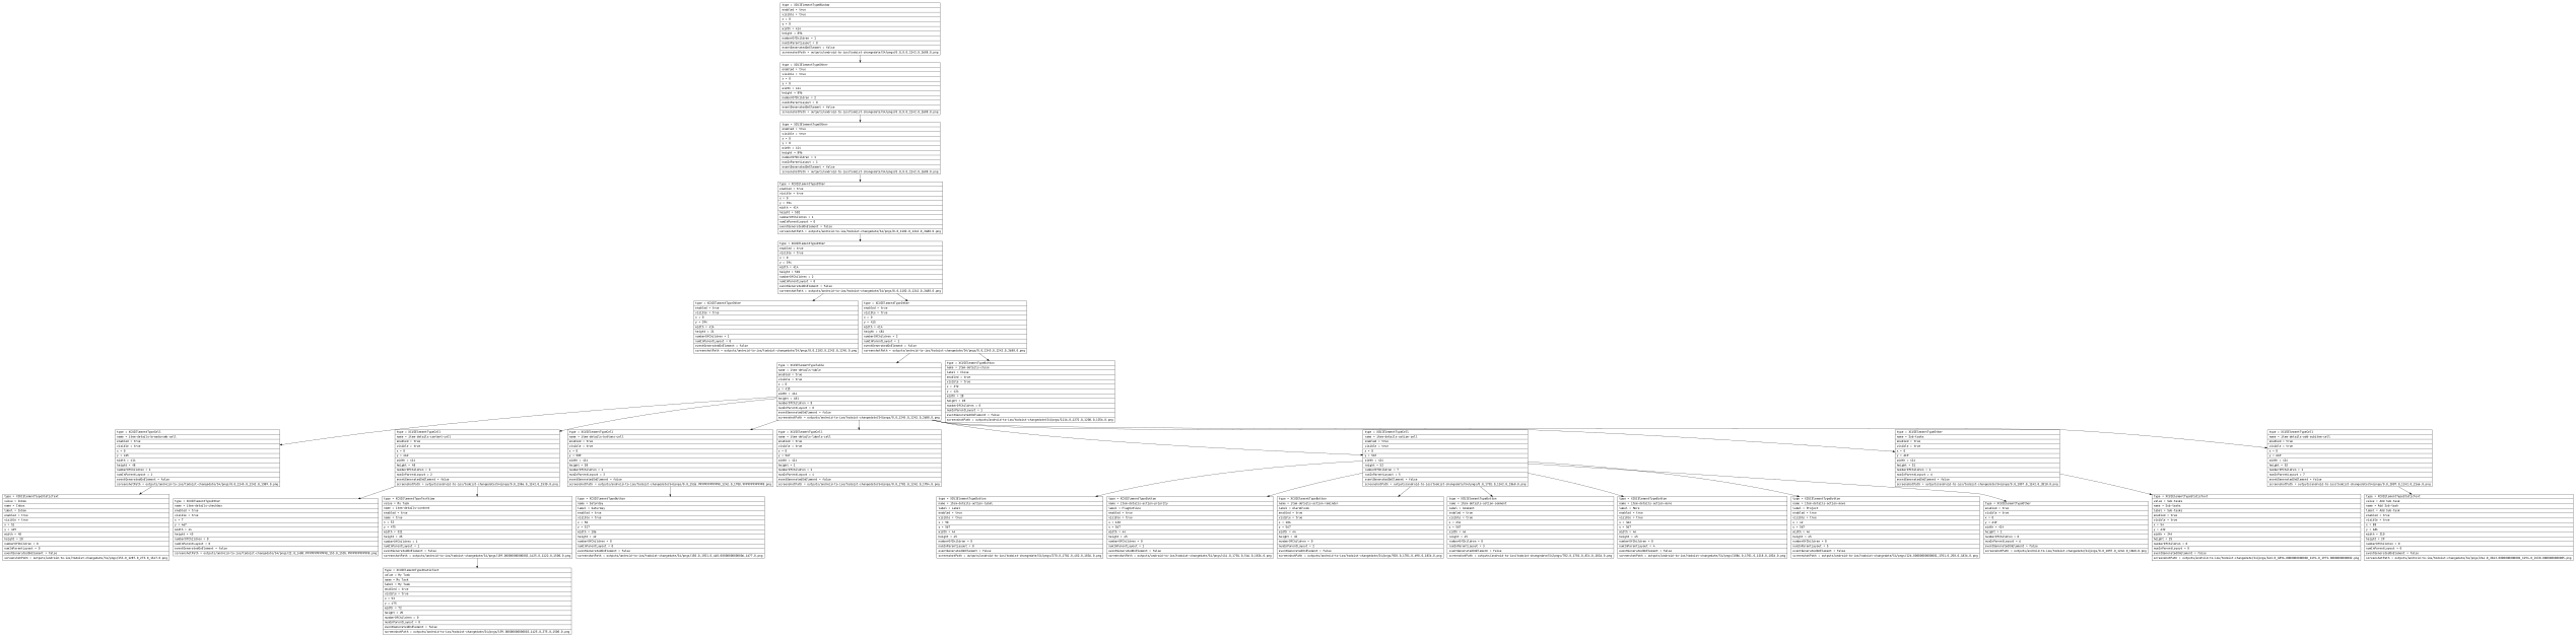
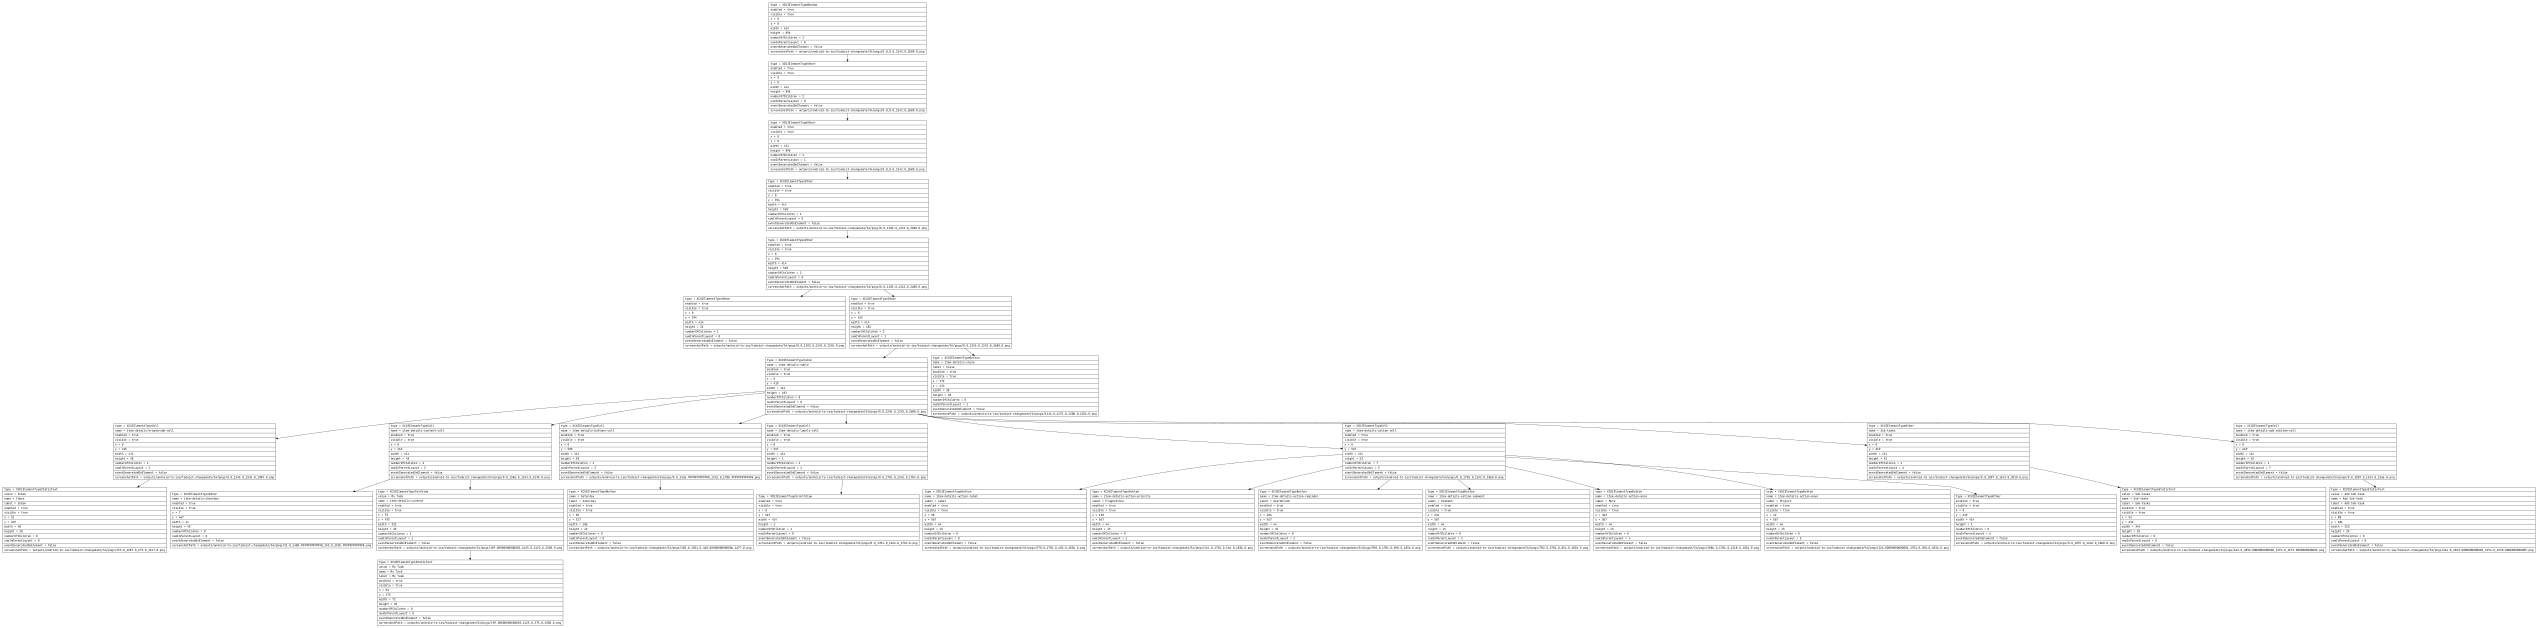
  digraph {
    fontname="JetBrains Mono"
    node [fontname="JetBrains Mono" shape=record]
    edge [fontname="JetBrains Mono"]
    n1 [label="{type = XCUIElementTypeWindow\l|enabled = true\l|visible = true\l|x = 0\l|y = 0\l|width = 414\l|height = 896\l|numberOfChildren = 1\l|numInParentLayout = 0\l|eventGeneratedOnElement = false \l|screenshotPath = outputs/android-to-ios/todoist-changedate/S4/pngs/0.0_0.0_1242.0_2688.0.png\l}"]
    n2 [label="{type = XCUIElementTypeOther\l|enabled = true\l|visible = true\l|x = 0\l|y = 0\l|width = 414\l|height = 896\l|numberOfChildren = 2\l|numInParentLayout = 0\l|eventGeneratedOnElement = false \l|screenshotPath = outputs/android-to-ios/todoist-changedate/S4/pngs/0.0_0.0_1242.0_2688.0.png\l}"]
    n3 [label="{type = XCUIElementTypeOther\l|enabled = true\l|visible = true\l|x = 0\l|y = 0\l|width = 414\l|height = 896\l|numberOfChildren = 1\l|numInParentLayout = 1\l|eventGeneratedOnElement = false \l|screenshotPath = outputs/android-to-ios/todoist-changedate/S4/pngs/0.0_0.0_1242.0_2688.0.png\l}"]
    n4 [label="{type = XCUIElementTypeOther\l|enabled = true\l|visible = true\l|x = 0\l|y = 394\l|width = 414\l|height = 502\l|numberOfChildren = 1\l|numInParentLayout = 0\l|eventGeneratedOnElement = false \l|screenshotPath = outputs/android-to-ios/todoist-changedate/S4/pngs/0.0_1182.0_1242.0_2688.0.png\l}"]
    n5 [label="{type = XCUIElementTypeOther\l|enabled = true\l|visible = true\l|x = 0\l|y = 394\l|width = 414\l|height = 502\l|numberOfChildren = 2\l|numInParentLayout = 0\l|eventGeneratedOnElement = false \l|screenshotPath = outputs/android-to-ios/todoist-changedate/S4/pngs/0.0_1182.0_1242.0_2688.0.png\l}"]
    n6 [label="{type = XCUIElementTypeOther\l|enabled = true\l|visible = true\l|x = 0\l|y = 394\l|width = 414\l|height = 21\l|numberOfChildren = 1\l|numInParentLayout = 0\l|eventGeneratedOnElement = false \l|screenshotPath = outputs/android-to-ios/todoist-changedate/S4/pngs/0.0_1182.0_1242.0_1245.0.png\l}"]
    n7 [label="{type = XCUIElementTypeOther\l|enabled = true\l|visible = true\l|x = 0\l|y = 415\l|width = 414\l|height = 481\l|numberOfChildren = 2\l|numInParentLayout = 1\l|eventGeneratedOnElement = false \l|screenshotPath = outputs/android-to-ios/todoist-changedate/S4/pngs/0.0_1245.0_1242.0_2688.0.png\l}"]
    n8 [label="{type = XCUIElementTypeTable\l|name = item-details-table\l|enabled = true\l|visible = true\l|x = 0\l|y = 415\l|width = 414\l|height = 481\l|numberOfChildren = 8\l|numInParentLayout = 0\l|eventGeneratedOnElement = false \l|screenshotPath = outputs/android-to-ios/todoist-changedate/S4/pngs/0.0_1245.0_1242.0_2688.0.png\l}"]
    n9 [label="{type = XCUIElementTypeButton\l|name = item-details-close\l|label = Close\l|enabled = true\l|visible = true\l|x = 372\l|y = 424\l|width = 28\l|height = 28\l|numberOfChildren = 0\l|numInParentLayout = 1\l|eventGeneratedOnElement = false \l|screenshotPath = outputs/android-to-ios/todoist-changedate/S4/pngs/1116.0_1272.0_1200.0_1356.0.png\l}"]
    n10 [label="{type = XCUIElementTypeCell\l|name = item-details-breadcrumb-cell\l|enabled = true\l|visible = true\l|x = 0\l|y = 415\l|width = 414\l|height = 48\l|numberOfChildren = 1\l|numInParentLayout = 1\l|eventGeneratedOnElement = false \l|screenshotPath = outputs/android-to-ios/todoist-changedate/S4/pngs/0.0_1245.0_1242.0_1389.0.png\l}"]
    n11 [label="{type = XCUIElementTypeCell\l|name = item-details-content-cell\l|enabled = true\l|visible = true\l|x = 0\l|y = 462\l|width = 414\l|height = 48\l|numberOfChildren = 2\l|numInParentLayout = 2\l|eventGeneratedOnElement = false \l|screenshotPath = outputs/android-to-ios/todoist-changedate/S4/pngs/0.0_1386.0_1242.0_1530.0.png\l}"]
    n12 [label="{type = XCUIElementTypeCell\l|name = item-details-buttons-cell\l|enabled = true\l|visible = true\l|x = 0\l|y = 509\l|width = 414\l|height = 58\l|numberOfChildren = 1\l|numInParentLayout = 3\l|eventGeneratedOnElement = false \l|screenshotPath = outputs/android-to-ios/todoist-changedate/S4/pngs/0.0_1526.9999999999998_1242.0_1700.9999999999998.png\l}"]
    n13 [label="{type = XCUIElementTypeCell\l|name = item-details-labels-cell\l|enabled = true\l|visible = true\l|x = 0\l|y = 567\l|width = 414\l|height = 1\l|numberOfChildren = 1\l|numInParentLayout = 4\l|eventGeneratedOnElement = false \l|screenshotPath = outputs/android-to-ios/todoist-changedate/S4/pngs/0.0_1701.0_1242.0_1704.0.png\l}"]
    n14 [label="{type = XCUIElementTypeCell\l|name = item-details-action-cell\l|enabled = true\l|visible = true\l|x = 0\l|y = 567\l|width = 414\l|height = 53\l|numberOfChildren = 7\l|numInParentLayout = 5\l|eventGeneratedOnElement = false \l|screenshotPath = outputs/android-to-ios/todoist-changedate/S4/pngs/0.0_1701.0_1242.0_1860.0.png\l}"]
    n15 [label="{type = XCUIElementTypeOther\l|name = Sub-tasks\l|enabled = true\l|visible = true\l|x = 0\l|y = 619\l|width = 414\l|height = 51\l|numberOfChildren = 1\l|numInParentLayout = 6\l|eventGeneratedOnElement = false \l|screenshotPath = outputs/android-to-ios/todoist-changedate/S4/pngs/0.0_1857.0_1242.0_2010.0.png\l}"]
    n16 [label="{type = XCUIElementTypeCell\l|name = item-details-add-subitem-cell\l|enabled = true\l|visible = true\l|x = 0\l|y = 669\l|width = 414\l|height = 53\l|numberOfChildren = 1\l|numInParentLayout = 7\l|eventGeneratedOnElement = false \l|screenshotPath = outputs/android-to-ios/todoist-changedate/S4/pngs/0.0_2007.0_1242.0_2166.0.png\l}"]
    n17 [label="{type = XCUIElementTypeStaticText\l|value = Inbox\l|name = Inbox\l|label = Inbox\l|enabled = true\l|visible = true\l|x = 51\l|y = 429\l|width = 40\l|height = 20\l|numberOfChildren = 0\l|numInParentLayout = 0\l|eventGeneratedOnElement = false \l|screenshotPath = outputs/android-to-ios/todoist-changedate/S4/pngs/153.0_1287.0_273.0_1347.0.png\l}"]
    n18 [label="{type = XCUIElementTypeOther\l|name = item-details-checkbox\l|enabled = true\l|visible = true\l|x = 7\l|y = 467\l|width = 44\l|height = 45\l|numberOfChildren = 0\l|numInParentLayout = 0\l|eventGeneratedOnElement = false \l|screenshotPath = outputs/android-to-ios/todoist-changedate/S4/pngs/21.0_1400.9999999999998_153.0_1535.9999999999998.png\l}"]
-   n19 [label="{type = XCUIElementTypeTextView\l|value = My Task\l|name = item-details-content\l|enabled = true\l|name = true\l|x = 53\l|y = 475\l|width = 321\l|height = 25\l|numberOfChildren = 1\l|numInParentLayout = 1\l|eventGeneratedOnElement = false \l|screenshotPath = outputs/android-to-ios/todoist-changedate/S4/pngs/159.00000000000003_1425.0_1122.0_1500.0.png\l}"]
+   n19 [label="{type = XCUIElementTypeTextView\l|value = My Task\l|name = item-details-content\l|enabled = true\l|visible = true\l|x = 53\l|y = 475\l|width = 321\l|height = 25\l|numberOfChildren = 1\l|numInParentLayout = 1\l|eventGeneratedOnElement = false \l|screenshotPath = outputs/android-to-ios/todoist-changedate/S4/pngs/159.00000000000003_1425.0_1122.0_1500.0.png\l}"]
    n20 [label="{type = XCUIElementTypeButton\l|name = Saturday\l|label = Saturday\l|enabled = true\l|visible = true\l|x = 50\l|y = 517\l|width = 106\l|height = 42\l|numberOfChildren = 0\l|numInParentLayout = 0\l|eventGeneratedOnElement = false \l|screenshotPath = outputs/android-to-ios/todoist-changedate/S4/pngs/150.0_1551.0_468.00000000000006_1677.0.png\l}"]
+   n21 [label="{type = XCUIElementTypeScrollView\l|enabled = true\l|visible = true\l|x = 0\l|y = 567\l|width = 414\l|height = 1\l|numberOfChildren = 1\l|numInParentLayout = 0\l|eventGeneratedOnElement = false \l|screenshotPath = outputs/android-to-ios/todoist-changedate/S4/pngs/0.0_1701.0_1242.0_1704.0.png\l}"]
    n22 [label="{type = XCUIElementTypeButton\l|name = item-details-action-label\l|label = Label\l|enabled = true\l|visible = true\l|x = 90\l|y = 567\l|width = 44\l|height = 45\l|numberOfChildren = 0\l|numInParentLayout = 0\l|eventGeneratedOnElement = false \l|screenshotPath = outputs/android-to-ios/todoist-changedate/S4/pngs/270.0_1701.0_402.0_1836.0.png\l}"]
    n23 [label="{type = XCUIElementTypeButton\l|name = item-details-action-priority\l|label = FlagOutline\l|enabled = true\l|visible = true\l|x = 138\l|y = 567\l|width = 44\l|height = 45\l|numberOfChildren = 0\l|numInParentLayout = 1\l|eventGeneratedOnElement = false \l|screenshotPath = outputs/android-to-ios/todoist-changedate/S4/pngs/414.0_1701.0_546.0_1836.0.png\l}"]
    n24 [label="{type = XCUIElementTypeButton\l|name = item-details-action-reminder\l|label = AlarmClock\l|enabled = true\l|visible = true\l|x = 186\l|y = 567\l|width = 44\l|height = 45\l|numberOfChildren = 0\l|numInParentLayout = 2\l|eventGeneratedOnElement = false \l|screenshotPath = outputs/android-to-ios/todoist-changedate/S4/pngs/558.0_1701.0_690.0_1836.0.png\l}"]
    n25 [label="{type = XCUIElementTypeButton\l|name = item-details-action-comment\l|label = Comment\l|enabled = true\l|visible = true\l|x = 234\l|y = 567\l|width = 44\l|height = 45\l|numberOfChildren = 0\l|numInParentLayout = 3\l|eventGeneratedOnElement = false \l|screenshotPath = outputs/android-to-ios/todoist-changedate/S4/pngs/702.0_1701.0_834.0_1836.0.png\l}"]
    n26 [label="{type = XCUIElementTypeButton\l|name = item-details-action-more\l|label = More\l|enabled = true\l|visible = true\l|x = 362\l|y = 567\l|width = 44\l|height = 45\l|numberOfChildren = 0\l|numInParentLayout = 4\l|eventGeneratedOnElement = false \l|screenshotPath = outputs/android-to-ios/todoist-changedate/S4/pngs/1086.0_1701.0_1218.0_1836.0.png\l}"]
    n27 [label="{type = XCUIElementTypeButton\l|name = item-details-action-move\l|label = Project\l|enabled = true\l|visible = true\l|x = 42\l|y = 567\l|width = 44\l|height = 45\l|numberOfChildren = 0\l|numInParentLayout = 5\l|eventGeneratedOnElement = false \l|screenshotPath = outputs/android-to-ios/todoist-changedate/S4/pngs/126.00000000000001_1701.0_258.0_1836.0.png\l}"]
    n28 [label="{type = XCUIElementTypeOther\l|enabled = true\l|visible = true\l|x = 0\l|y = 619\l|width = 414\l|height = 1\l|numberOfChildren = 0\l|numInParentLayout = 6\l|eventGeneratedOnElement = false \l|screenshotPath = outputs/android-to-ios/todoist-changedate/S4/pngs/0.0_1857.0_1242.0_1860.0.png\l}"]
    n29 [label="{type = XCUIElementTypeStaticText\l|value = Sub-tasks\l|name = Sub-tasks\l|label = Sub-tasks\l|enabled = true\l|visible = true\l|x = 54\l|y = 632\l|width = 344\l|height = 25\l|numberOfChildren = 0\l|numInParentLayout = 0\l|eventGeneratedOnElement = false \l|screenshotPath = outputs/android-to-ios/todoist-changedate/S4/pngs/162.0_1896.0000000000002_1194.0_1971.0000000000002.png\l}"]
    n30 [label="{type = XCUIElementTypeStaticText\l|value = Add Sub-task\l|name = Add Sub-task\l|label = Add Sub-task\l|enabled = true\l|visible = true\l|x = 88\l|y = 681\l|width = 310\l|height = 29\l|numberOfChildren = 0\l|numInParentLayout = 0\l|eventGeneratedOnElement = false \l|screenshotPath = outputs/android-to-ios/todoist-changedate/S4/pngs/264.0_2043.0000000000002_1194.0_2130.0000000000005.png\l}"]
    n31 [label="{type = XCUIElementTypeStaticText\l|value = My Task\l|name = My Task\l|label = My Task\l|enabled = true\l|visible = true\l|x = 53\l|y = 475\l|width = 72\l|height = 25\l|numberOfChildren = 0\l|numInParentLayout = 0\l|eventGeneratedOnElement = false \l|screenshotPath = outputs/android-to-ios/todoist-changedate/S4/pngs/159.00000000000003_1425.0_375.0_1500.0.png\l}"]
    n1 -> n2
    n2 -> n3
    n3 -> n4
    n4 -> n5
    n5 -> n6
    n5 -> n7
    n7 -> n8
    n7 -> n9
    n8 -> n10
    n8 -> n11
    n8 -> n12
    n8 -> n13
    n8 -> n14
    n8 -> n15
    n8 -> n16
    n10 -> n17
    n11 -> n18
    n11 -> n19
    n12 -> n20
+   n13 -> n21
    n14 -> n22
    n14 -> n23
    n14 -> n24
    n14 -> n25
    n14 -> n26
    n14 -> n27
    n14 -> n28
    n15 -> n29
    n16 -> n30
    n19 -> n31
  }
